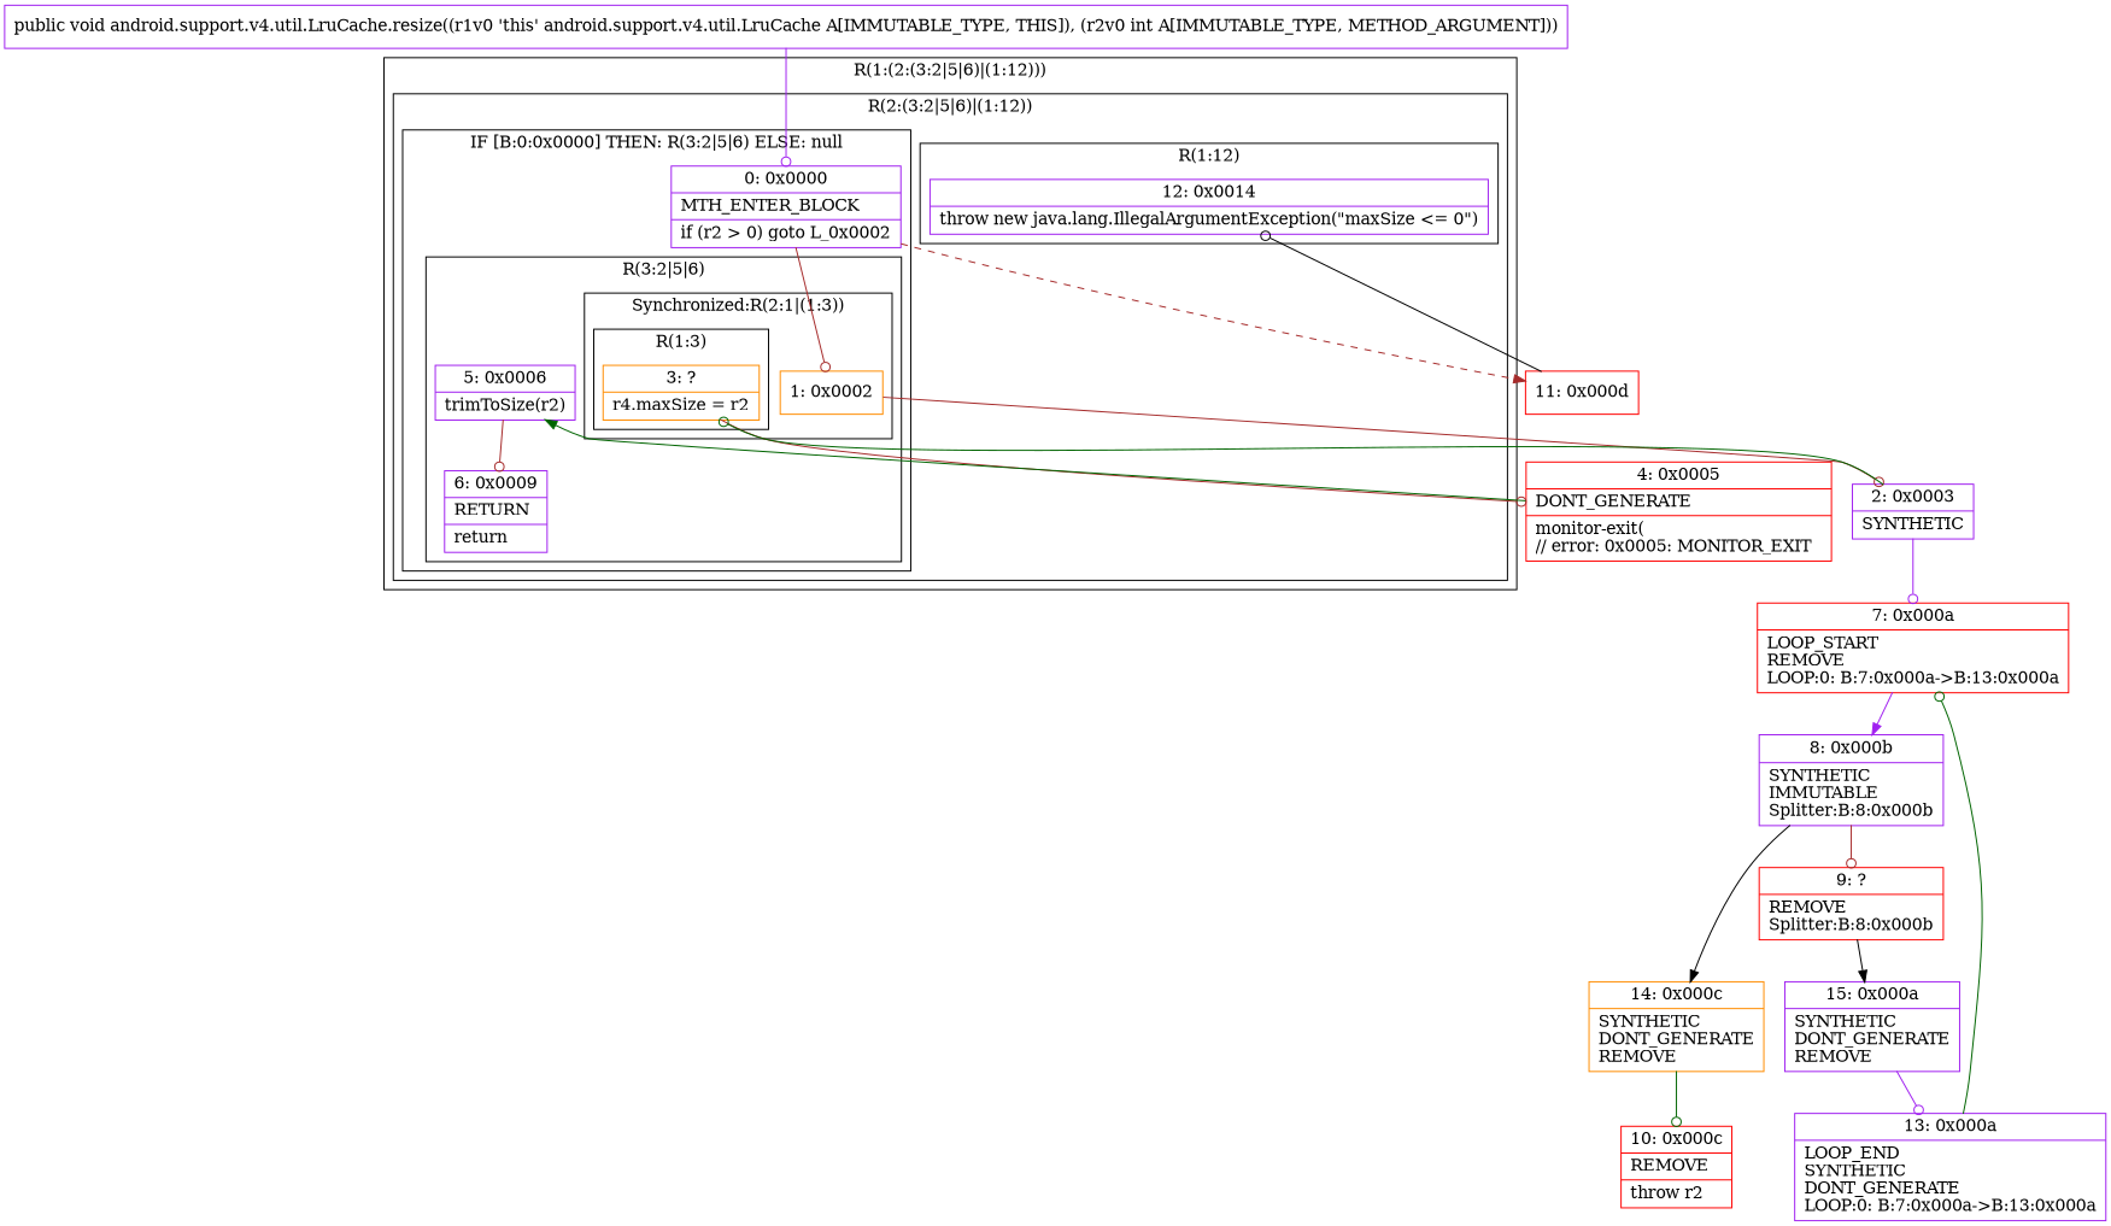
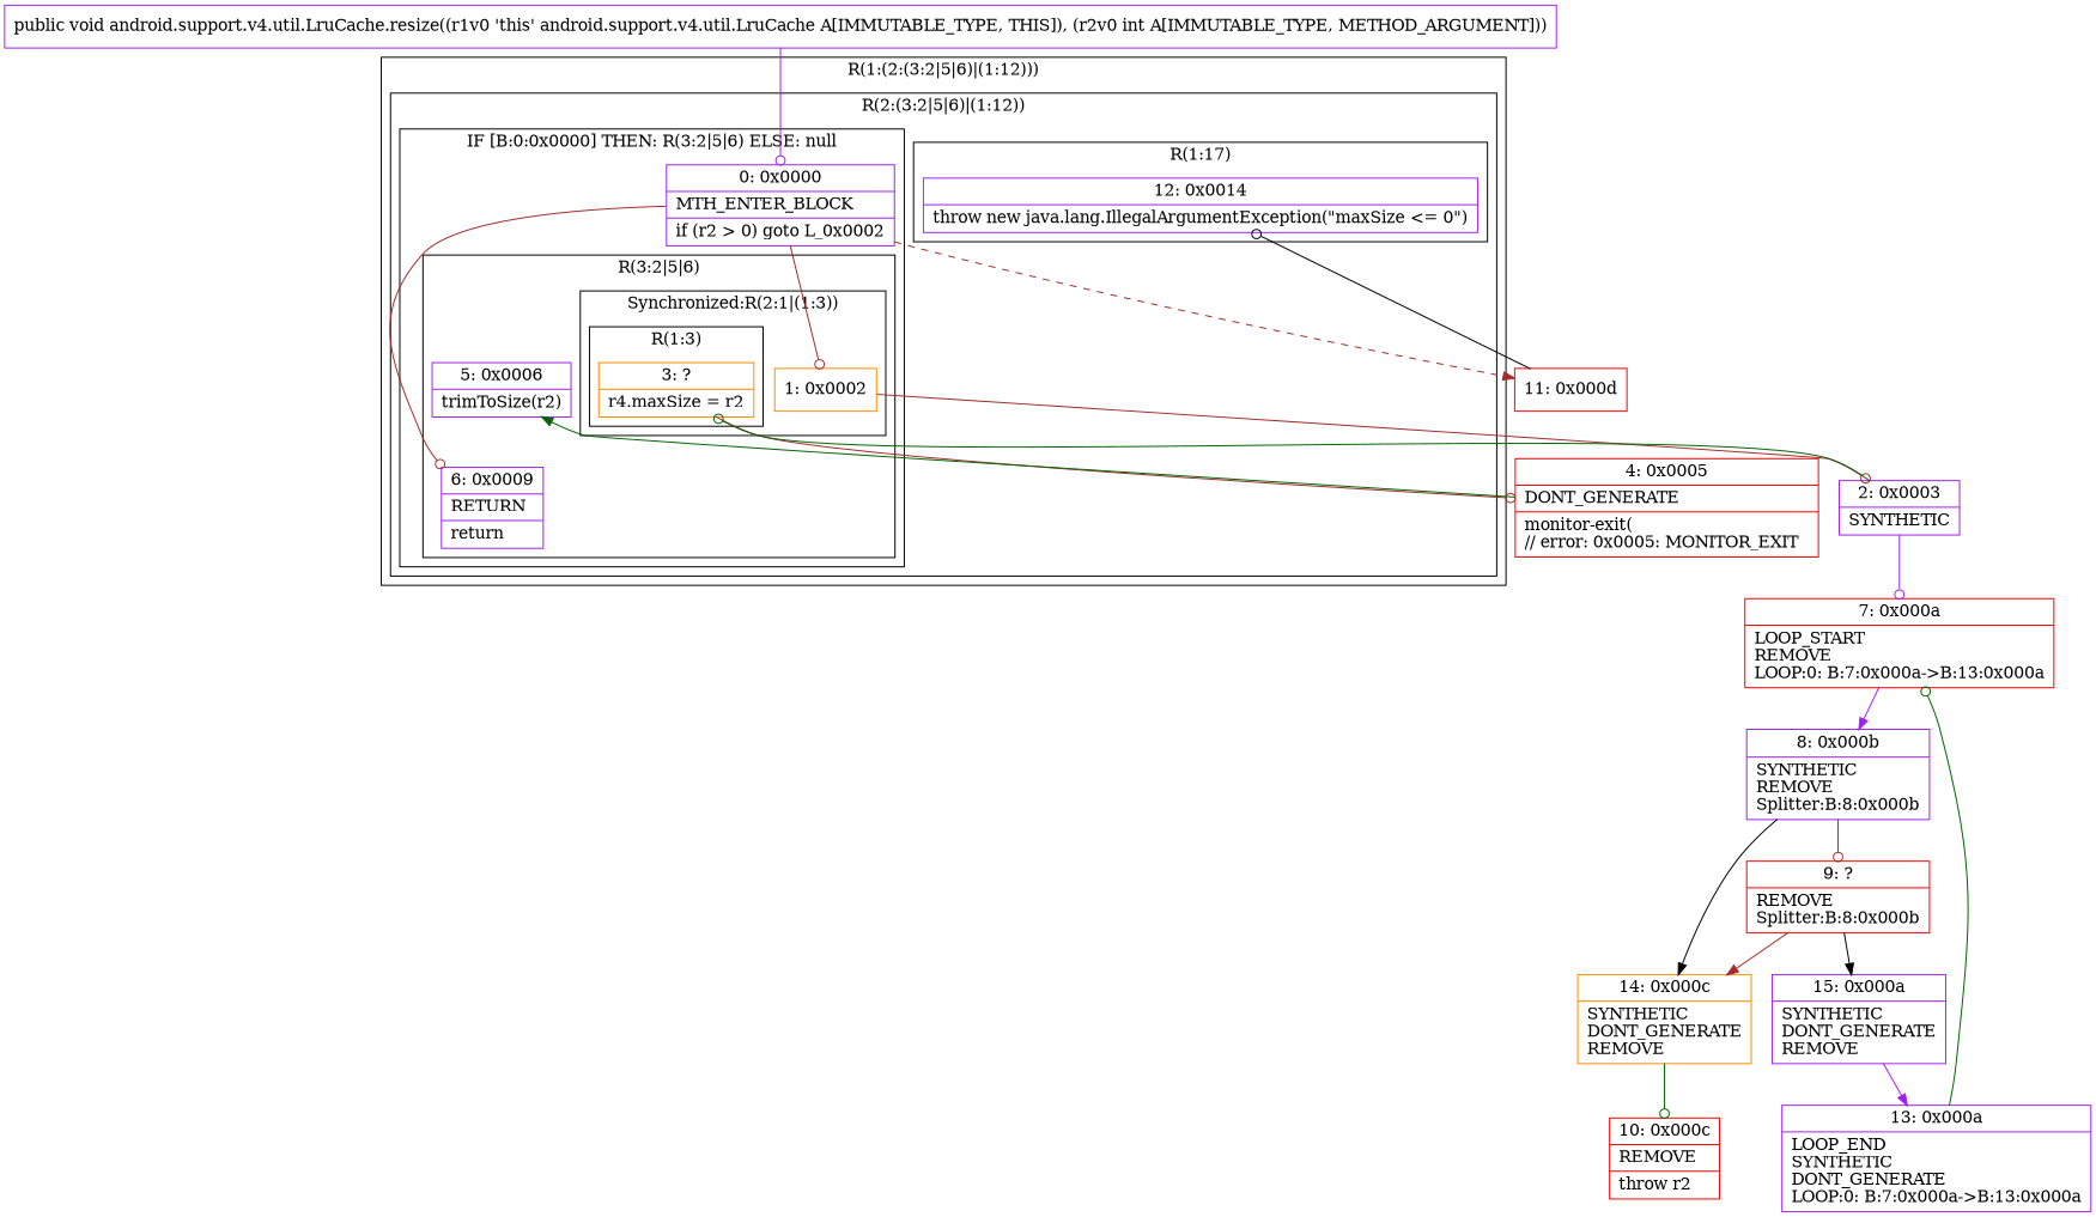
  digraph {
    node [color=purple shape=record]
    edge [arrowhead=odot color=brown]
    n1 [color=darkorange label="{3\:\ ?|r4.maxSize = r2\l}"]
    n2 [color=darkorange label="{1\:\ 0x0002}"]
    n3 [label="{5\:\ 0x0006|trimToSize(r2)\l}"]
    n4 [label="{6\:\ 0x0009|RETURN\l|return\l}"]
    n5 [label="{0\:\ 0x0000|MTH_ENTER_BLOCK\l|if (r2 \> 0) goto L_0x0002\l}"]
    n6 [label="{12\:\ 0x0014|throw new java.lang.IllegalArgumentException(\"maxSize \<= 0\")\l}"]
    n7 [color=red label="{4\:\ 0x0005|DONT_GENERATE\l|monitor\-exit(\l\/\/ error: 0x0005: MONITOR_EXIT  \l}"]
    n8 [label="{2\:\ 0x0003|SYNTHETIC\l}"]
    n9 [color=red label="{11\:\ 0x000d}"]
    n10 [color=red label="{7\:\ 0x000a|LOOP_START\lREMOVE\lLOOP:0: B:7:0x000a\-\>B:13:0x000a\l}"]
-   n11 [label="{8\:\ 0x000b|SYNTHETIC\lIMMUTABLE\lSplitter:B:8:0x000b\l}"]
+   n11 [label="{8\:\ 0x000b|SYNTHETIC\lREMOVE\lSplitter:B:8:0x000b\l}"]
    n12 [color=red label="{9\:\ ?|REMOVE\lSplitter:B:8:0x000b\l}"]
    n13 [color=darkorange label="{14\:\ 0x000c|SYNTHETIC\lDONT_GENERATE\lREMOVE\l}"]
    n14 [label="{15\:\ 0x000a|SYNTHETIC\lDONT_GENERATE\lREMOVE\l}"]
    n15 [label="{13\:\ 0x000a|LOOP_END\lSYNTHETIC\lDONT_GENERATE\lLOOP:0: B:7:0x000a\-\>B:13:0x000a\l}"]
    n16 [color=red label="{10\:\ 0x000c|REMOVE\l|throw r2\l}"]
    n17 [label="{public void android.support.v4.util.LruCache.resize((r1v0 'this' android.support.v4.util.LruCache A[IMMUTABLE_TYPE, THIS]), (r2v0 int A[IMMUTABLE_TYPE, METHOD_ARGUMENT])) }"]
    subgraph cluster_1 {
      label="R(1:(2:(3:2|5|6)|(1:12)))"
      subgraph cluster_2 {
        label="R(2:(3:2|5|6)|(1:12))"
        subgraph cluster_3 {
          label="IF [B:0:0x0000] THEN: R(3:2|5|6) ELSE: null"
          n5
          subgraph cluster_4 {
            label="R(3:2|5|6)"
            n3
            n4
            subgraph cluster_5 {
              label="Synchronized:R(2:1|(1:3))"
              n2
              subgraph cluster_6 {
                label="R(1:3)"
                n1
              }
            }
          }
        }
        subgraph cluster_7 {
-         label="R(1:12)"
+         label="R(1:17)"
          n6
        }
      }
    }
    n1 -> n7
    n2 -> n8
-   n3 -> n4
+   n5 -> n4
    n5 -> n2
    n5 -> n9 [arrowhead=normal style=dashed]
    n7 -> n3 [arrowhead=normal color=darkgreen]
    n8 -> n1 [color=darkgreen]
    n8 -> n10 [color=purple]
    n9 -> n6 [color=black]
    n10 -> n11 [arrowhead=normal color=purple]
    n11 -> n12
    n11 -> n13 [arrowhead=normal color=black]
+   n12 -> n13 [arrowhead=normal]
    n12 -> n14 [arrowhead=normal color=black]
    n13 -> n16 [color=darkgreen]
-   n14 -> n15 [color=purple]
+   n14 -> n15 [arrowhead=normal color=purple]
    n15 -> n10 [color=darkgreen]
    n17 -> n5 [color=purple]
  }
